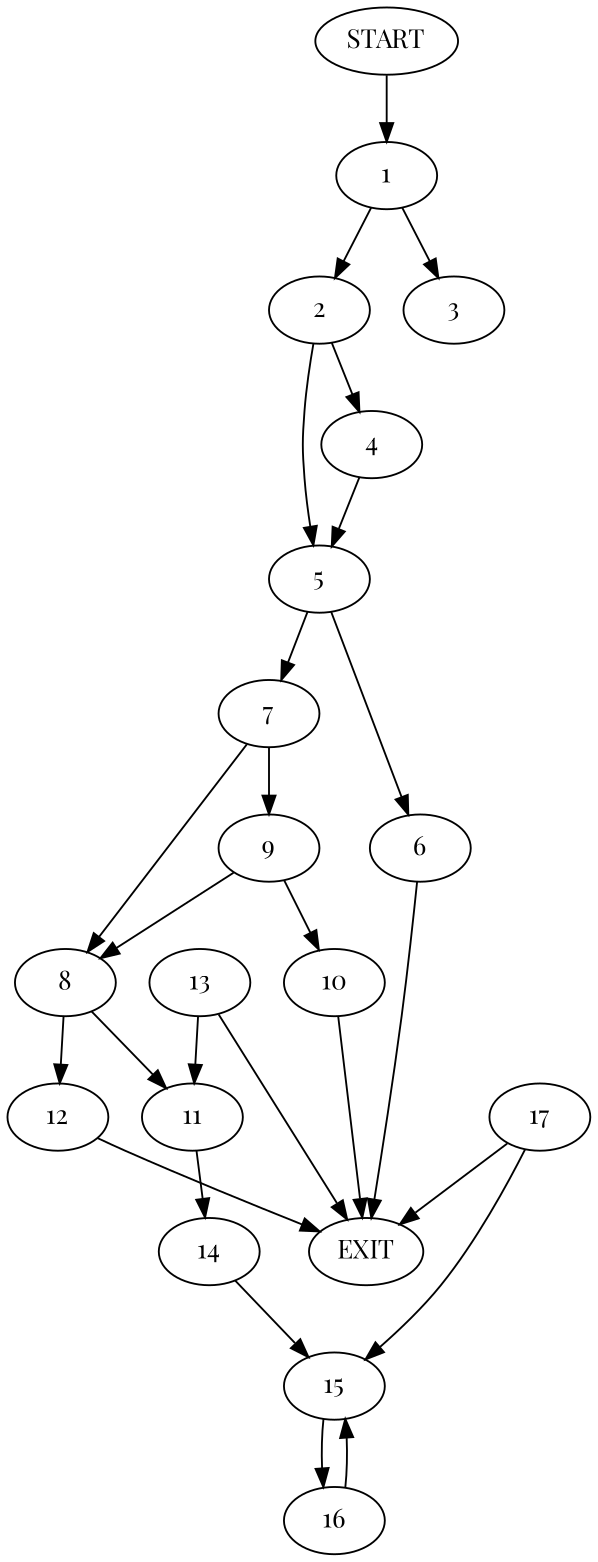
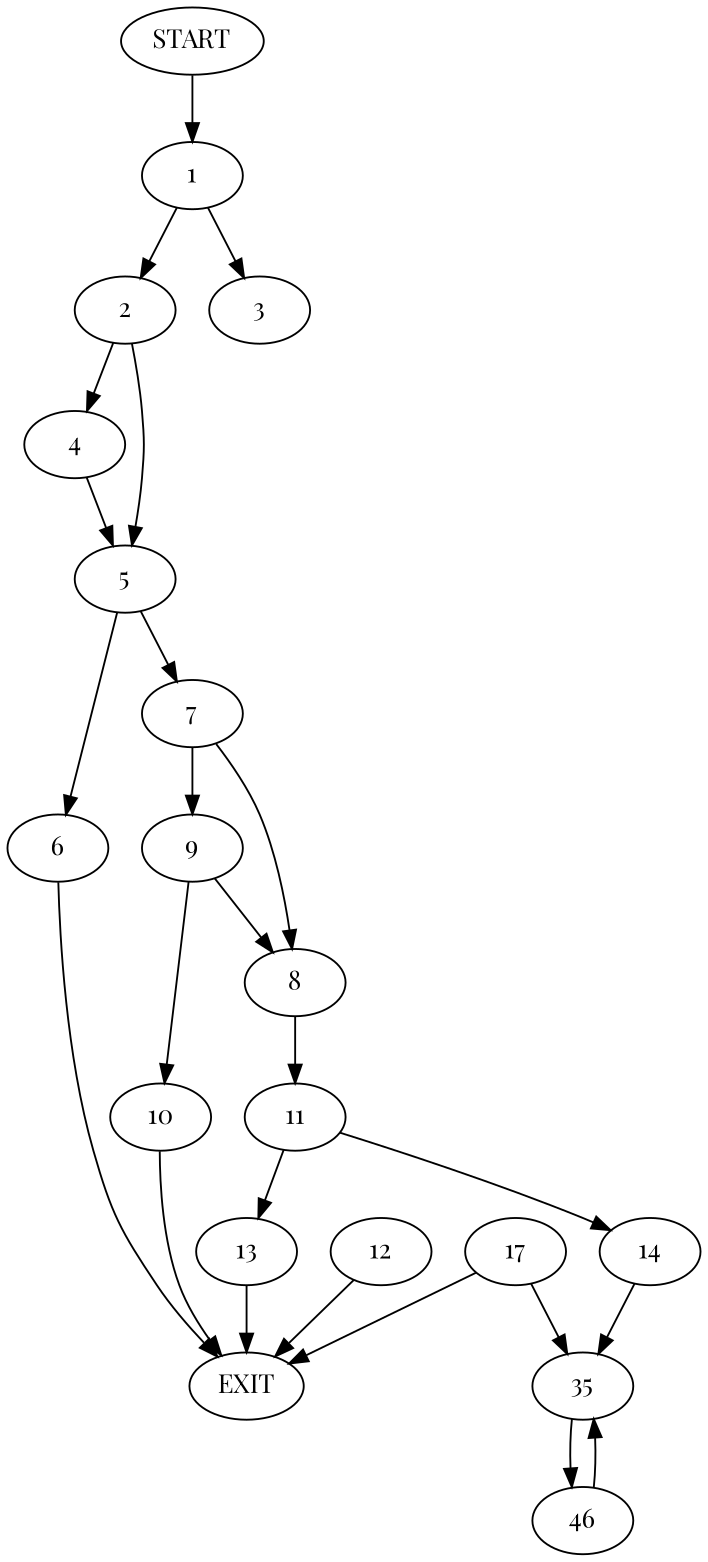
  digraph {
    fontname="Playfair Display"
    node [fontname="Playfair Display"]
    edge [fontname="Playfair Display"]
    n1 [label=START]
    1
    2
    3
    n5 [label=EXIT]
    4
    5
    6
    7
    8
    9
    11
    12
    10
    13
    14
-   15
-   16
+   15 [label=35]
+   16 [label=46]
    17
    n1 -> 1
    1 -> 2
    1 -> 3
    2 -> 4
    2 -> 5
    4 -> 5
    5 -> 6
    5 -> 7
    6 -> n5
    7 -> 8
    7 -> 9
    8 -> 11
-   8 -> 12
    9 -> 8
    9 -> 10
-   13 -> 11
+   11 -> 13
    11 -> 14
    12 -> n5
    10 -> n5
    13 -> n5
    14 -> 15
    15 -> 16
    16 -> 15
    17 -> n5
    17 -> 15
  }
